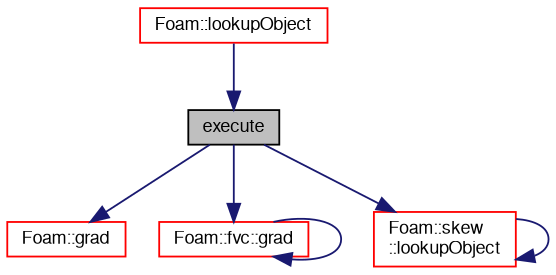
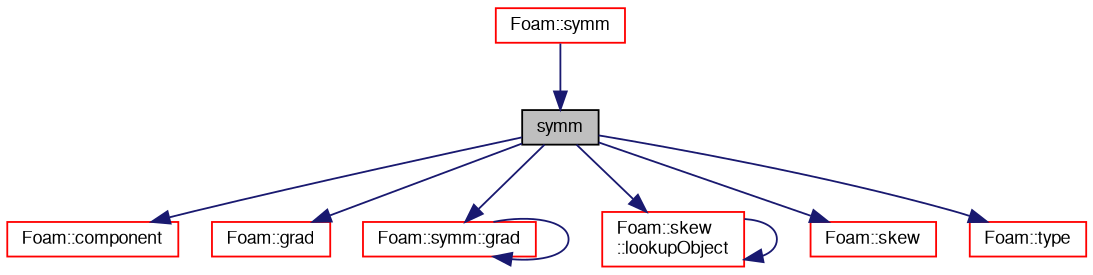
  digraph {
    rankdir=TB
    node [color=red fontname=FreeSans fontsize=10 shape=record]
    edge [color=midnightblue fontname=FreeSans fontsize=10 labelfontname=FreeSans labelfontsize=10 style=solid]
-   n1 [color=black fillcolor=grey75 fontcolor=black height=0.2 label=execute style=filled width=0.4]
+   n1 [color=black fillcolor=grey75 fontcolor=black height=0.2 label=symm style=filled width=0.4]
+   n2 [height=0.2 label="Foam::component" width=0.4]
    n3 [height=0.2 label="Foam::grad" width=0.4]
-   n4 [height=0.2 label="Foam::fvc::grad" width=0.4]
+   n4 [height=0.2 label="Foam::symm::grad" width=0.4]
    n5 [height=0.2 label="Foam::skew\l::lookupObject" width=0.4]
-   n8 [height=0.2 label="Foam::lookupObject" width=0.4]
+   n6 [height=0.2 label="Foam::skew" width=0.4]
+   n7 [height=0.2 label="Foam::type" width=0.4]
+   n8 [height=0.2 label="Foam::symm" width=0.4]
+   n1 -> n2
    n1 -> n3
    n1 -> n4
    n1 -> n5
+   n1 -> n6
+   n1 -> n7
    n4 -> n4
    n5 -> n5
    n8 -> n1
  }
